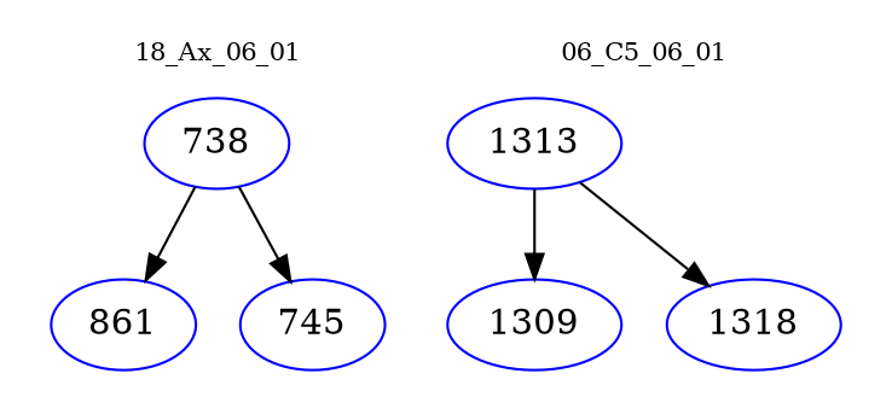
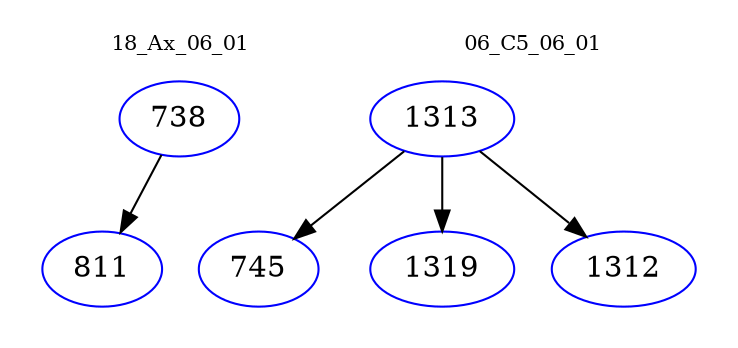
  digraph {
    node [color=blue]
    edge [color=black]
    n1 [label=738]
    n2 [label=745]
-   n3 [label=861]
+   n3 [label=811]
    n4 [label=1313]
-   n5 [label=1309]
-   n6 [label=1318]
+   n5 [label=1319]
+   n6 [label=1312]
    subgraph cluster_1 {
      color=white
      fontsize=10
      label="18_Ax_06_01"
      n1
      n2
      n3
    }
    subgraph cluster_2 {
      color=white
      fontsize=10
      label="06_C5_06_01"
      n4
      n5
      n6
    }
-   n1 -> n2
+   n4 -> n2
    n1 -> n3
    n4 -> n5
    n4 -> n6
  }
